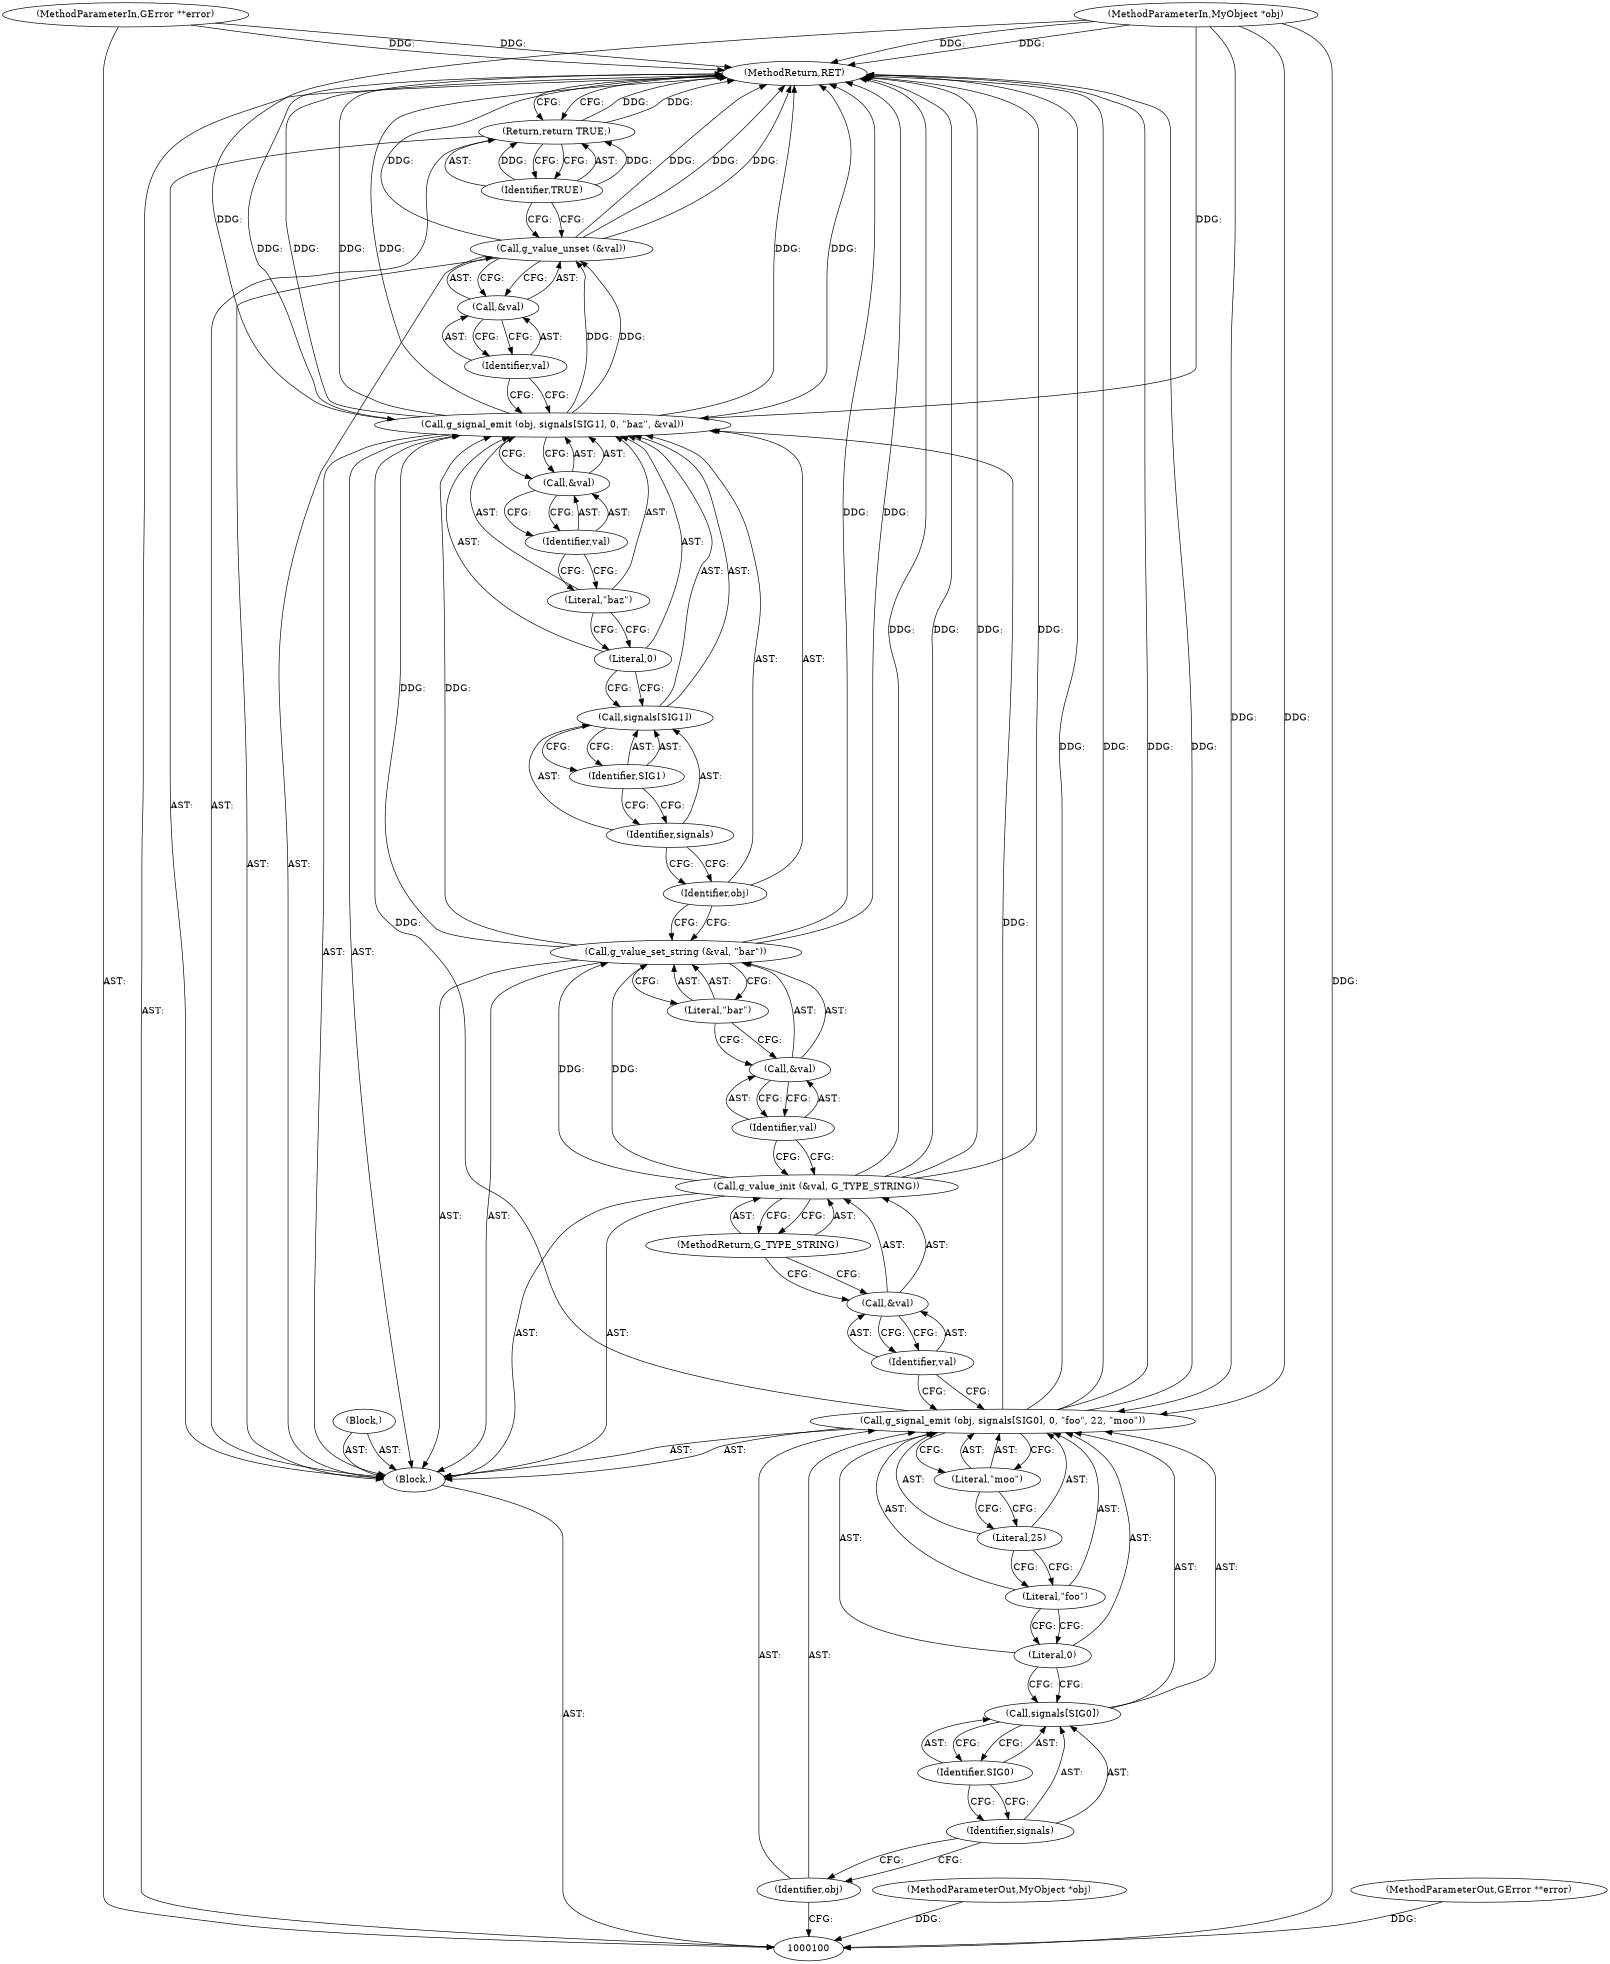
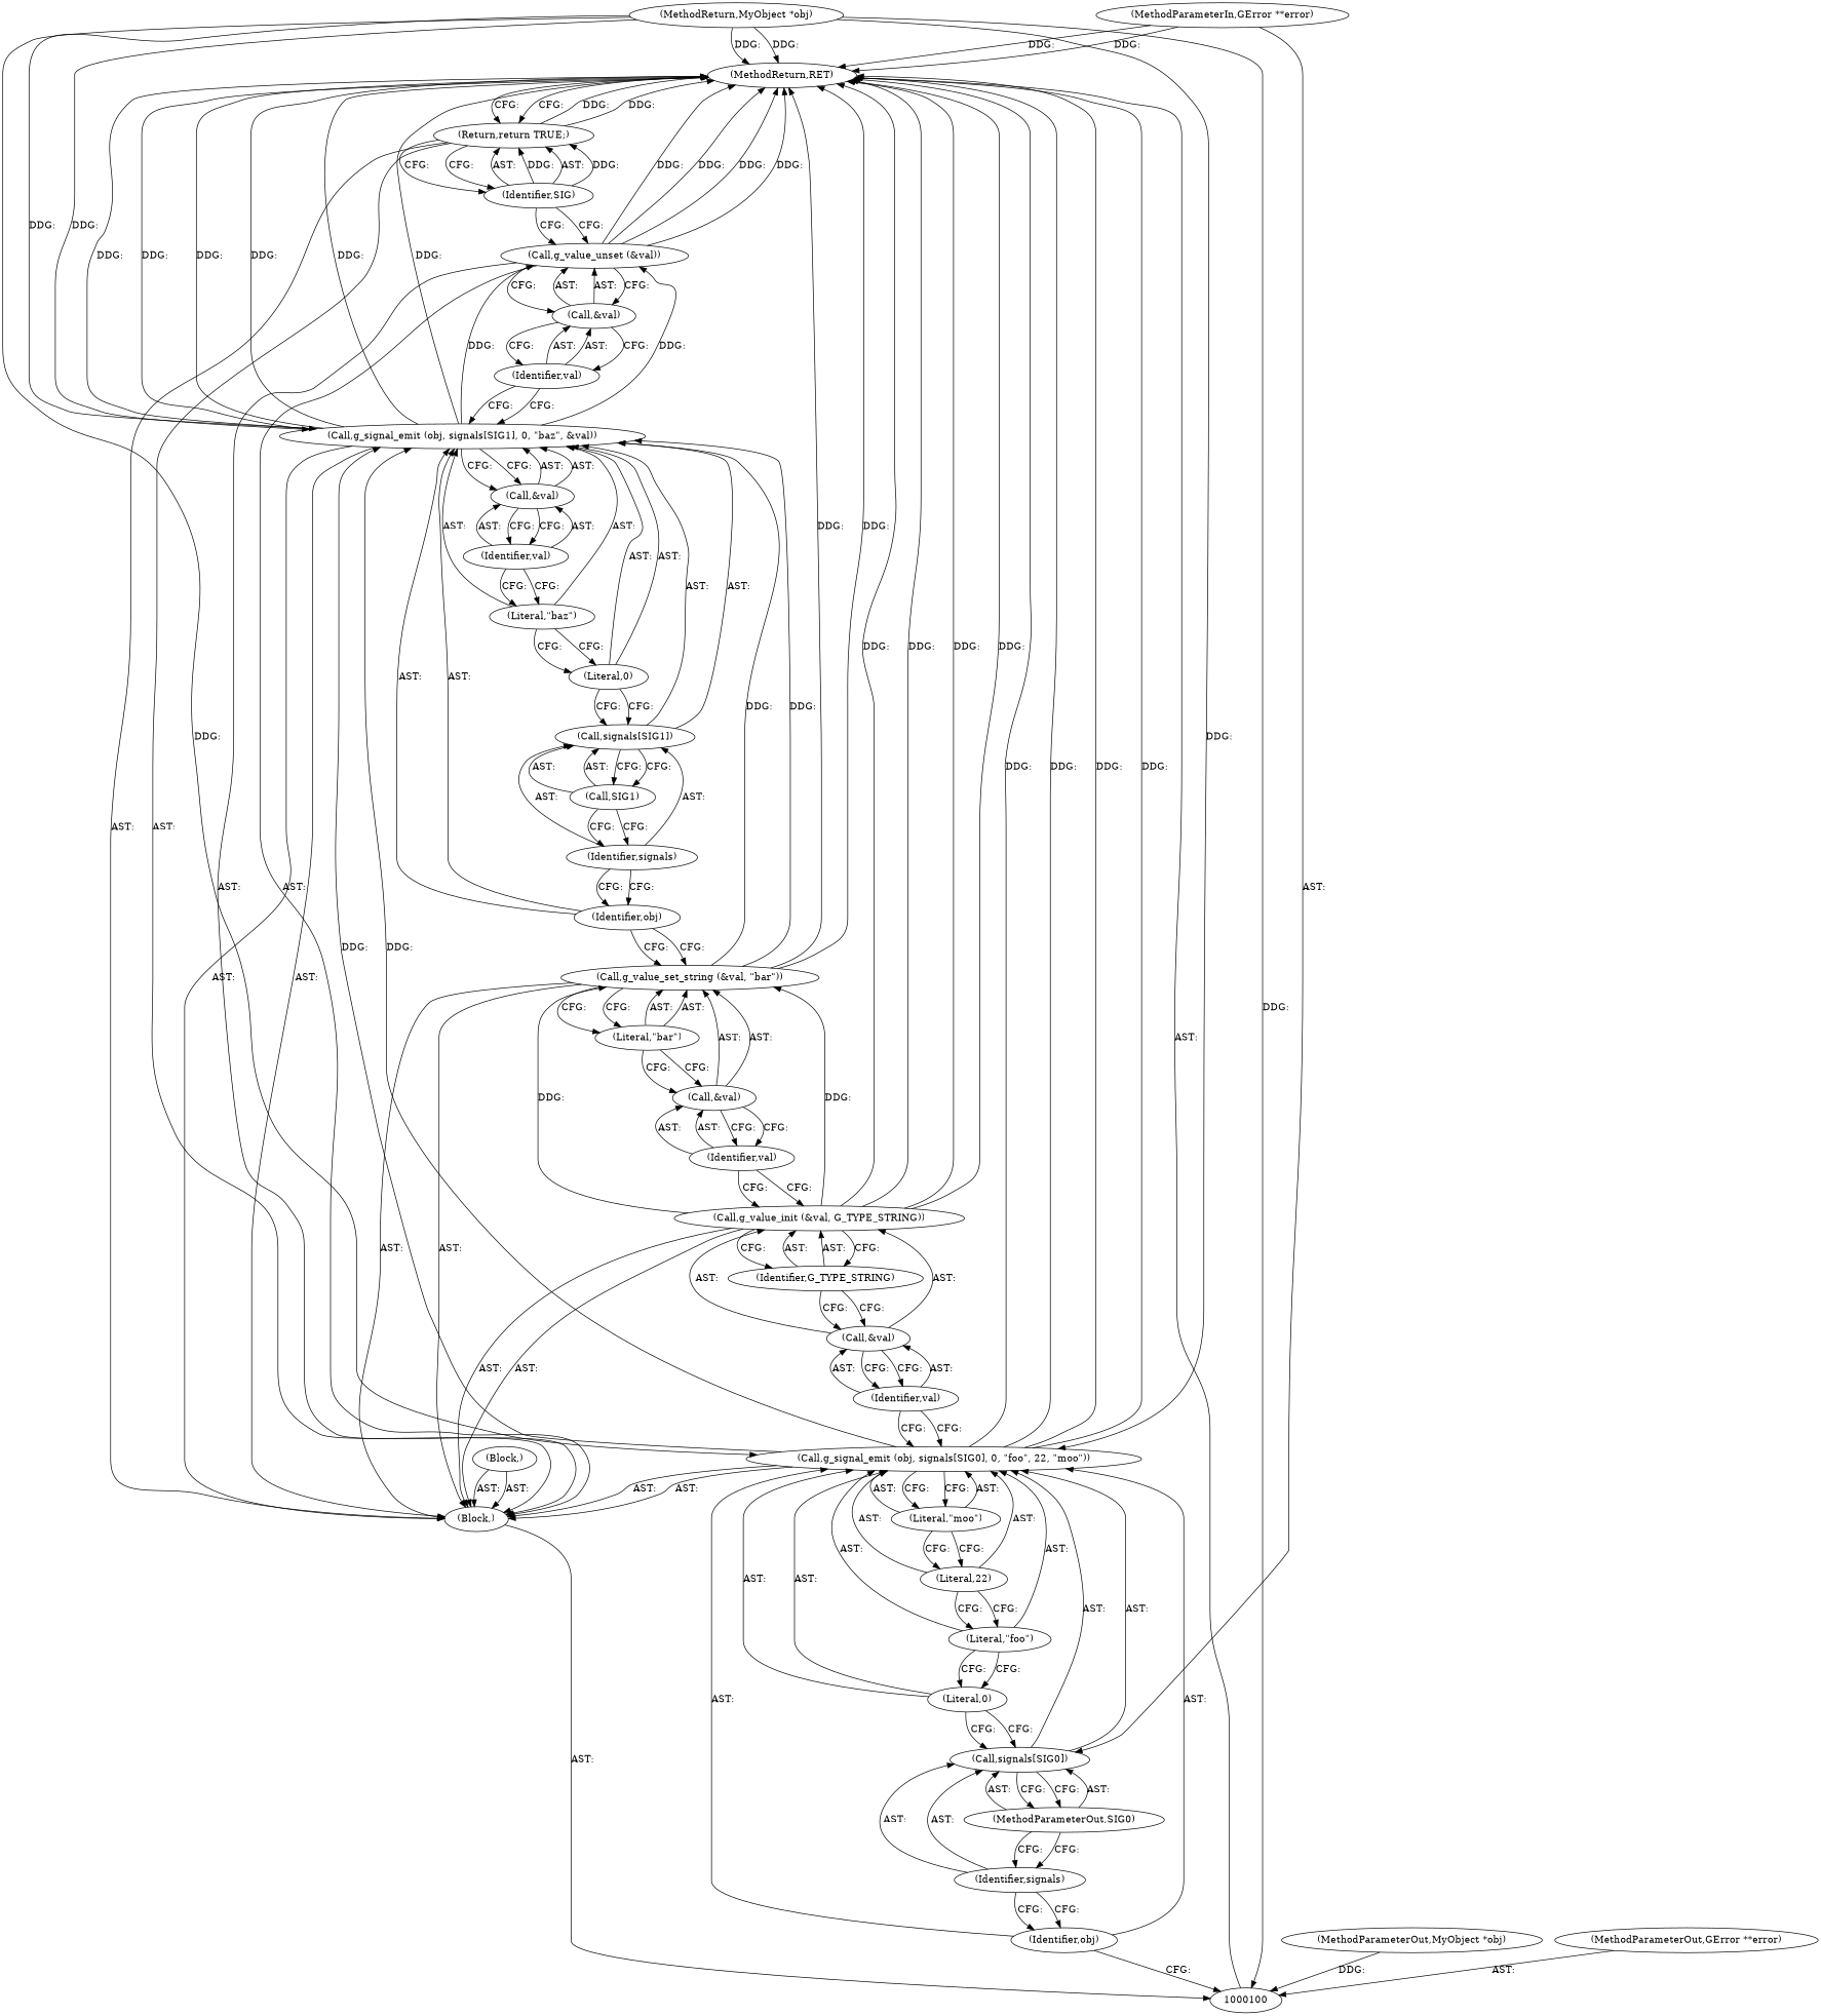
  digraph {
    n1 [label="(MethodReturn,RET)"]
    n2 [label="(Return,return TRUE;)"]
    n3 [label="(Block,)"]
-   n4 [label="(Identifier,TRUE)"]
+   n4 [label="(Identifier,SIG)"]
    1000100
-   n6 [label="(MethodParameterIn,MyObject *obj)"]
+   n6 [label="(MethodReturn,MyObject *obj)"]
    n7 [label="(Call,g_signal_emit (obj, signals[SIG0], 0, \"foo\", 22, \"moo\"))"]
    n8 [label="(Call,g_signal_emit (obj, signals[SIG1], 0, \"baz\", &val))"]
    n9 [label="(Literal,\"moo\")"]
    n10 [label="(Call,&val)"]
    n11 [label="(Call,g_value_unset (&val))"]
    n12 [label="(MethodParameterOut,MyObject *obj)"]
    n13 [label="(MethodParameterIn,GError **error)"]
    n14 [label="(MethodParameterOut,GError **error)"]
    n15 [label="(Block,)"]
    n16 [label="(Identifier,obj)"]
-   n17 [label="(Literal,25)"]
+   n17 [label="(Literal,22)"]
    n18 [label="(Call,signals[SIG0])"]
-   n19 [label="(Identifier,SIG0)"]
+   n19 [label="(MethodParameterOut,SIG0)"]
    n20 [label="(Identifier,signals)"]
    n21 [label="(Literal,0)"]
    n22 [label="(Literal,\"foo\")"]
    n23 [label="(Call,&val)"]
    n24 [label="(Identifier,val)"]
    n25 [label="(Call,g_value_init (&val, G_TYPE_STRING))"]
-   n26 [label="(MethodReturn,G_TYPE_STRING)"]
+   n26 [label="(Identifier,G_TYPE_STRING)"]
    n27 [label="(Call,g_value_set_string (&val, \"bar\"))"]
    n28 [label="(Literal,\"bar\")"]
    n29 [label="(Call,&val)"]
    n30 [label="(Identifier,val)"]
    n31 [label="(Identifier,obj)"]
    n32 [label="(Identifier,val)"]
    n33 [label="(Call,&val)"]
    n34 [label="(Call,signals[SIG1])"]
-   n35 [label="(Identifier,SIG1)"]
+   n35 [label="(Call,SIG1)"]
    n36 [label="(Identifier,signals)"]
    n37 [label="(Literal,0)"]
    n38 [label="(Literal,\"baz\")"]
    n39 [label="(Identifier,val)"]
    n1 -> n2 [label="CFG: "]
    n1 -> n2 [label="CFG: "]
    n2 -> n1 [label="DDG: "]
    n2 -> n1 [label="DDG: "]
    n2 -> n3 [label="AST: "]
    n2 -> n3 [label="AST: "]
    n2 -> n4 [label="CFG: "]
    n2 -> n4 [label="CFG: "]
    n3 -> 1000100 [label="AST: "]
    n4 -> n2 [label="AST: "]
    n4 -> n2 [label="DDG: "]
    n4 -> n2 [label="AST: "]
    n4 -> n2 [label="DDG: "]
    n4 -> n11 [label="CFG: "]
    n4 -> n11 [label="CFG: "]
    1000100 -> n1 [label="AST: "]
    n6 -> n1 [label="DDG: "]
    n6 -> n1 [label="DDG: "]
    n6 -> 1000100 [label="DDG: "]
    n6 -> n7 [label="DDG: "]
    n6 -> n7 [label="DDG: "]
    n6 -> n8 [label="DDG: "]
    n6 -> n8 [label="DDG: "]
    n7 -> n1 [label="DDG: "]
    n7 -> n1 [label="DDG: "]
    n7 -> n1 [label="DDG: "]
    n7 -> n1 [label="DDG: "]
    n7 -> n3 [label="AST: "]
    n7 -> n3 [label="AST: "]
    n7 -> n8 [label="DDG: "]
    n7 -> n8 [label="DDG: "]
    n7 -> n9 [label="CFG: "]
    n7 -> n9 [label="CFG: "]
    n8 -> n1 [label="DDG: "]
    n8 -> n1 [label="DDG: "]
    n8 -> n1 [label="DDG: "]
    n8 -> n1 [label="DDG: "]
    n8 -> n1 [label="DDG: "]
    n8 -> n1 [label="DDG: "]
    n8 -> n3 [label="AST: "]
    n8 -> n3 [label="AST: "]
    n8 -> n10 [label="CFG: "]
    n8 -> n10 [label="CFG: "]
    n8 -> n11 [label="DDG: "]
    n8 -> n11 [label="DDG: "]
    n9 -> n7 [label="AST: "]
    n9 -> n7 [label="AST: "]
    n9 -> n17 [label="CFG: "]
    n9 -> n17 [label="CFG: "]
    n10 -> n8 [label="AST: "]
    n10 -> n8 [label="AST: "]
    n10 -> n32 [label="CFG: "]
    n10 -> n32 [label="CFG: "]
    n11 -> n1 [label="DDG: "]
    n11 -> n1 [label="DDG: "]
    n11 -> n1 [label="DDG: "]
    n11 -> n1 [label="DDG: "]
    n11 -> n3 [label="AST: "]
    n11 -> n3 [label="AST: "]
    n11 -> n33 [label="CFG: "]
    n11 -> n33 [label="CFG: "]
    n12 -> 1000100 [label="DDG: "]
    n13 -> n1 [label="DDG: "]
    n13 -> n1 [label="DDG: "]
-   n13 -> 1000100 [label="AST: "]
-   n14 -> 1000100 [label="DDG: "]
+   n13 -> n18 [label="AST: "]
+   n14 -> 1000100 [label="AST: "]
    n15 -> n3 [label="AST: "]
    n15 -> n3 [label="AST: "]
    n16 -> 1000100 [label="CFG: "]
    n16 -> n7 [label="AST: "]
    n16 -> n7 [label="AST: "]
    n17 -> n7 [label="AST: "]
    n17 -> n7 [label="AST: "]
    n17 -> n22 [label="CFG: "]
    n17 -> n22 [label="CFG: "]
    n18 -> n7 [label="AST: "]
    n18 -> n7 [label="AST: "]
    n18 -> n19 [label="CFG: "]
    n18 -> n19 [label="CFG: "]
    n19 -> n18 [label="AST: "]
    n19 -> n18 [label="AST: "]
    n19 -> n20 [label="CFG: "]
    n19 -> n20 [label="CFG: "]
    n20 -> n16 [label="CFG: "]
    n20 -> n16 [label="CFG: "]
    n20 -> n18 [label="AST: "]
    n20 -> n18 [label="AST: "]
    n21 -> n7 [label="AST: "]
    n21 -> n7 [label="AST: "]
    n21 -> n18 [label="CFG: "]
    n21 -> n18 [label="CFG: "]
    n22 -> n7 [label="AST: "]
    n22 -> n7 [label="AST: "]
    n22 -> n21 [label="CFG: "]
    n22 -> n21 [label="CFG: "]
    n23 -> n24 [label="CFG: "]
    n23 -> n24 [label="CFG: "]
    n23 -> n25 [label="AST: "]
    n23 -> n25 [label="AST: "]
    n24 -> n7 [label="CFG: "]
    n24 -> n7 [label="CFG: "]
    n24 -> n23 [label="AST: "]
    n24 -> n23 [label="AST: "]
    n25 -> n1 [label="DDG: "]
    n25 -> n1 [label="DDG: "]
    n25 -> n1 [label="DDG: "]
    n25 -> n1 [label="DDG: "]
    n25 -> n3 [label="AST: "]
    n25 -> n3 [label="AST: "]
    n25 -> n26 [label="CFG: "]
    n25 -> n26 [label="CFG: "]
    n25 -> n27 [label="DDG: "]
    n25 -> n27 [label="DDG: "]
    n26 -> n23 [label="CFG: "]
    n26 -> n23 [label="CFG: "]
    n26 -> n25 [label="AST: "]
    n26 -> n25 [label="AST: "]
    n27 -> n1 [label="DDG: "]
    n27 -> n1 [label="DDG: "]
    n27 -> n3 [label="AST: "]
    n27 -> n3 [label="AST: "]
    n27 -> n8 [label="DDG: "]
    n27 -> n8 [label="DDG: "]
    n27 -> n28 [label="CFG: "]
    n27 -> n28 [label="CFG: "]
    n28 -> n27 [label="AST: "]
    n28 -> n27 [label="AST: "]
    n28 -> n29 [label="CFG: "]
    n28 -> n29 [label="CFG: "]
    n29 -> n27 [label="AST: "]
    n29 -> n27 [label="AST: "]
    n29 -> n30 [label="CFG: "]
    n29 -> n30 [label="CFG: "]
    n30 -> n25 [label="CFG: "]
    n30 -> n25 [label="CFG: "]
    n30 -> n29 [label="AST: "]
    n30 -> n29 [label="AST: "]
    n31 -> n8 [label="AST: "]
    n31 -> n8 [label="AST: "]
    n31 -> n27 [label="CFG: "]
    n31 -> n27 [label="CFG: "]
    n32 -> n10 [label="AST: "]
    n32 -> n10 [label="AST: "]
    n32 -> n38 [label="CFG: "]
    n32 -> n38 [label="CFG: "]
    n33 -> n11 [label="AST: "]
    n33 -> n11 [label="AST: "]
    n33 -> n39 [label="CFG: "]
    n33 -> n39 [label="CFG: "]
    n34 -> n8 [label="AST: "]
    n34 -> n8 [label="AST: "]
    n34 -> n35 [label="CFG: "]
    n34 -> n35 [label="CFG: "]
    n35 -> n34 [label="AST: "]
    n35 -> n34 [label="AST: "]
    n35 -> n36 [label="CFG: "]
    n35 -> n36 [label="CFG: "]
    n36 -> n31 [label="CFG: "]
    n36 -> n31 [label="CFG: "]
    n36 -> n34 [label="AST: "]
    n36 -> n34 [label="AST: "]
    n37 -> n8 [label="AST: "]
    n37 -> n8 [label="AST: "]
    n37 -> n34 [label="CFG: "]
    n37 -> n34 [label="CFG: "]
    n38 -> n8 [label="AST: "]
    n38 -> n8 [label="AST: "]
    n38 -> n37 [label="CFG: "]
    n38 -> n37 [label="CFG: "]
    n39 -> n8 [label="CFG: "]
    n39 -> n8 [label="CFG: "]
    n39 -> n33 [label="AST: "]
    n39 -> n33 [label="AST: "]
  }
